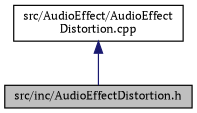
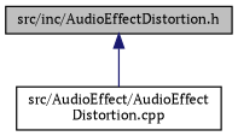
  digraph {
    fontname="PT Serif"
    node [color=black fontname="PT Serif" fontsize=10 shape=record style=filled]
    n1 [fillcolor=grey75 fontcolor=black height=0.2 label="src/inc/AudioEffectDistortion.h" width=0.4]
    n2 [fillcolor=white height=0.2 label="src/AudioEffect/AudioEffect\lDistortion.cpp" width=0.4]
-   n2 -> n1 [color=midnightblue dir=back fontname="PT Serif" fontsize=10 labelfontname=Helvetica labelfontsize=10 style=solid]
+   n1 -> n2 [color=midnightblue dir=back fontname="PT Serif" fontsize=10 labelfontname=Helvetica labelfontsize=10 style=solid]
  }
